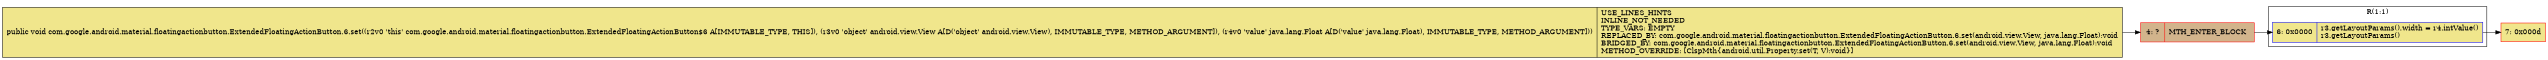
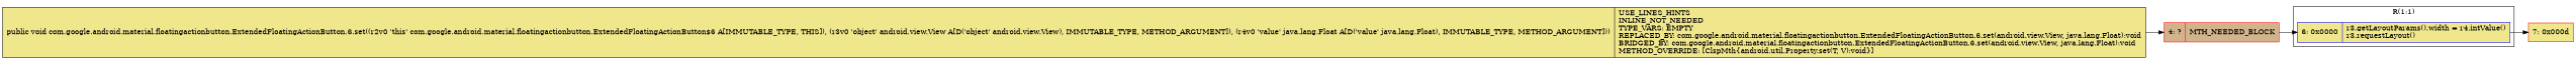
  digraph {
    rankdir=LR
    node [color=red fillcolor=khaki shape=record style=filled]
-   n1 [color=blue label="{6\:\ 0x0000|r3.getLayoutParams().width = r4.intValue()\lr3.getLayoutParams()\l}"]
+   n1 [color=blue label="{6\:\ 0x0000|r3.getLayoutParams().width = r4.intValue()\lr3.requestLayout()\l}"]
    n2 [label="{7\:\ 0x000d}"]
-   n3 [fillcolor=tan label="{4\:\ ?|MTH_ENTER_BLOCK\l}"]
+   n3 [fillcolor=tan label="{4\:\ ?|MTH_NEEDED_BLOCK\l}"]
    n4 [label="{public void com.google.android.material.floatingactionbutton.ExtendedFloatingActionButton.6.set((r2v0 'this' com.google.android.material.floatingactionbutton.ExtendedFloatingActionButton$6 A[IMMUTABLE_TYPE, THIS]), (r3v0 'object' android.view.View A[D('object' android.view.View), IMMUTABLE_TYPE, METHOD_ARGUMENT]), (r4v0 'value' java.lang.Float A[D('value' java.lang.Float), IMMUTABLE_TYPE, METHOD_ARGUMENT]))  | USE_LINES_HINTS\lINLINE_NOT_NEEDED\lTYPE_VARS: EMPTY\lREPLACED_BY: com.google.android.material.floatingactionbutton.ExtendedFloatingActionButton.6.set(android.view.View, java.lang.Float):void\lBRIDGED_BY: com.google.android.material.floatingactionbutton.ExtendedFloatingActionButton.6.set(android.view.View, java.lang.Float):void\lMETHOD_OVERRIDE: [ClspMth\{android.util.Property.set(T, V):void\}]\l}" color=""]
    subgraph cluster_1 {
      label="R(1:1)"
      n1
    }
    n1 -> n2
    n3 -> n1
    n4 -> n3
  }
